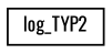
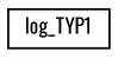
  digraph {
    rankdir=TB
    fontname=Oswald
-   n1 [color=black fillcolor=white fontname=Oswald fontsize=10 height=0.2 label=log_TYP2 shape=record style=filled width=0.4]
+   n1 [color=black fillcolor=white fontname=Oswald fontsize=10 height=0.2 label=log_TYP1 shape=record style=filled width=0.4]
  }
